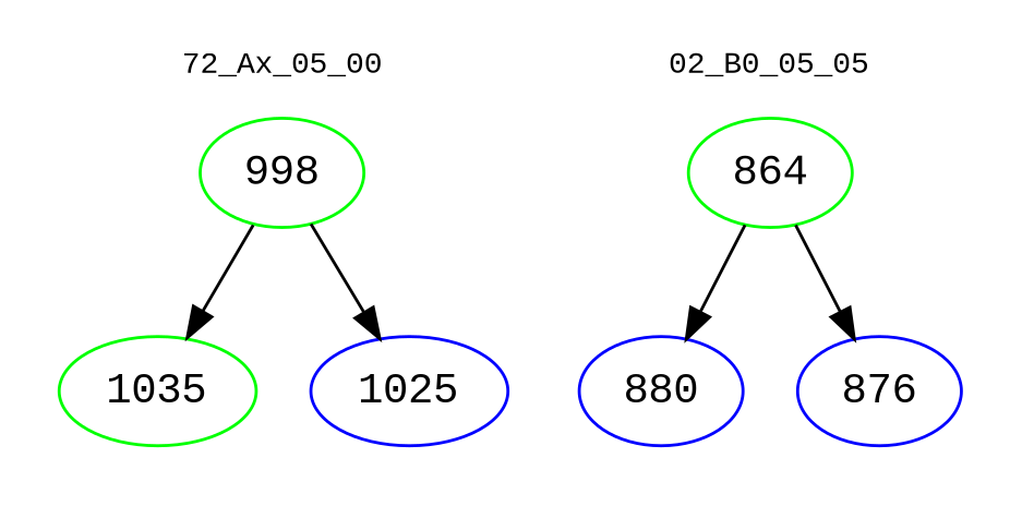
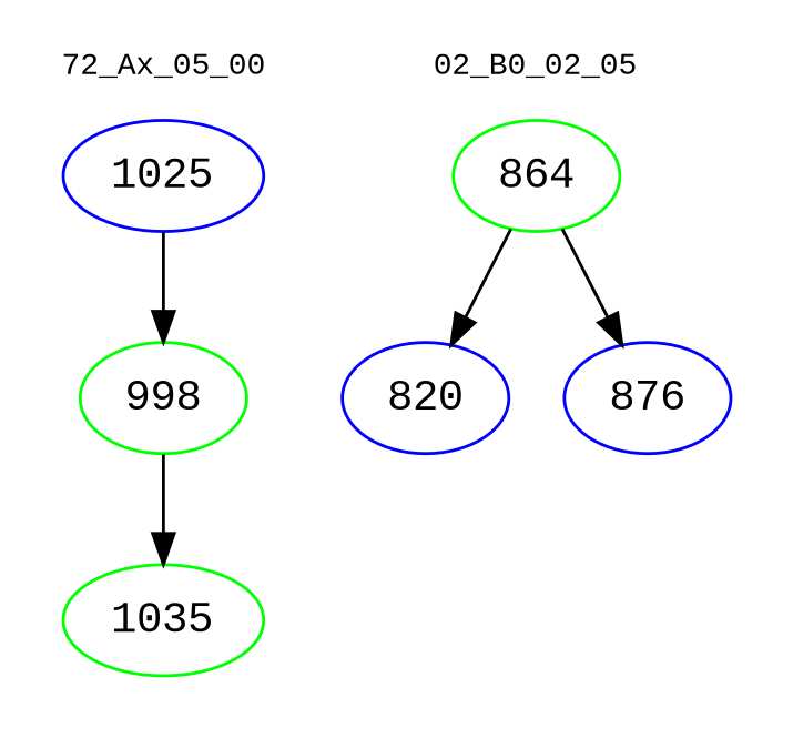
  digraph {
    fontname="Liberation Mono"
    node [color=green fontname="Liberation Mono"]
    edge [color=black fontname="Liberation Mono"]
    n1 [label=998]
    n2 [label=1035]
    n3 [color=blue label=1025]
    n4 [label=864]
-   n5 [color=blue label=880]
+   n5 [color=blue label=820]
    n6 [color=blue label=876]
    subgraph cluster_1 {
      color=white
      fontsize=10
      label="72_Ax_05_00"
      n1
      n2
      n3
    }
    subgraph cluster_2 {
      color=white
      fontsize=10
-     label="02_B0_05_05"
+     label="02_B0_02_05"
      n4
      n5
      n6
    }
    n1 -> n2
-   n1 -> n3
+   n3 -> n1
    n4 -> n5
    n4 -> n6
  }
